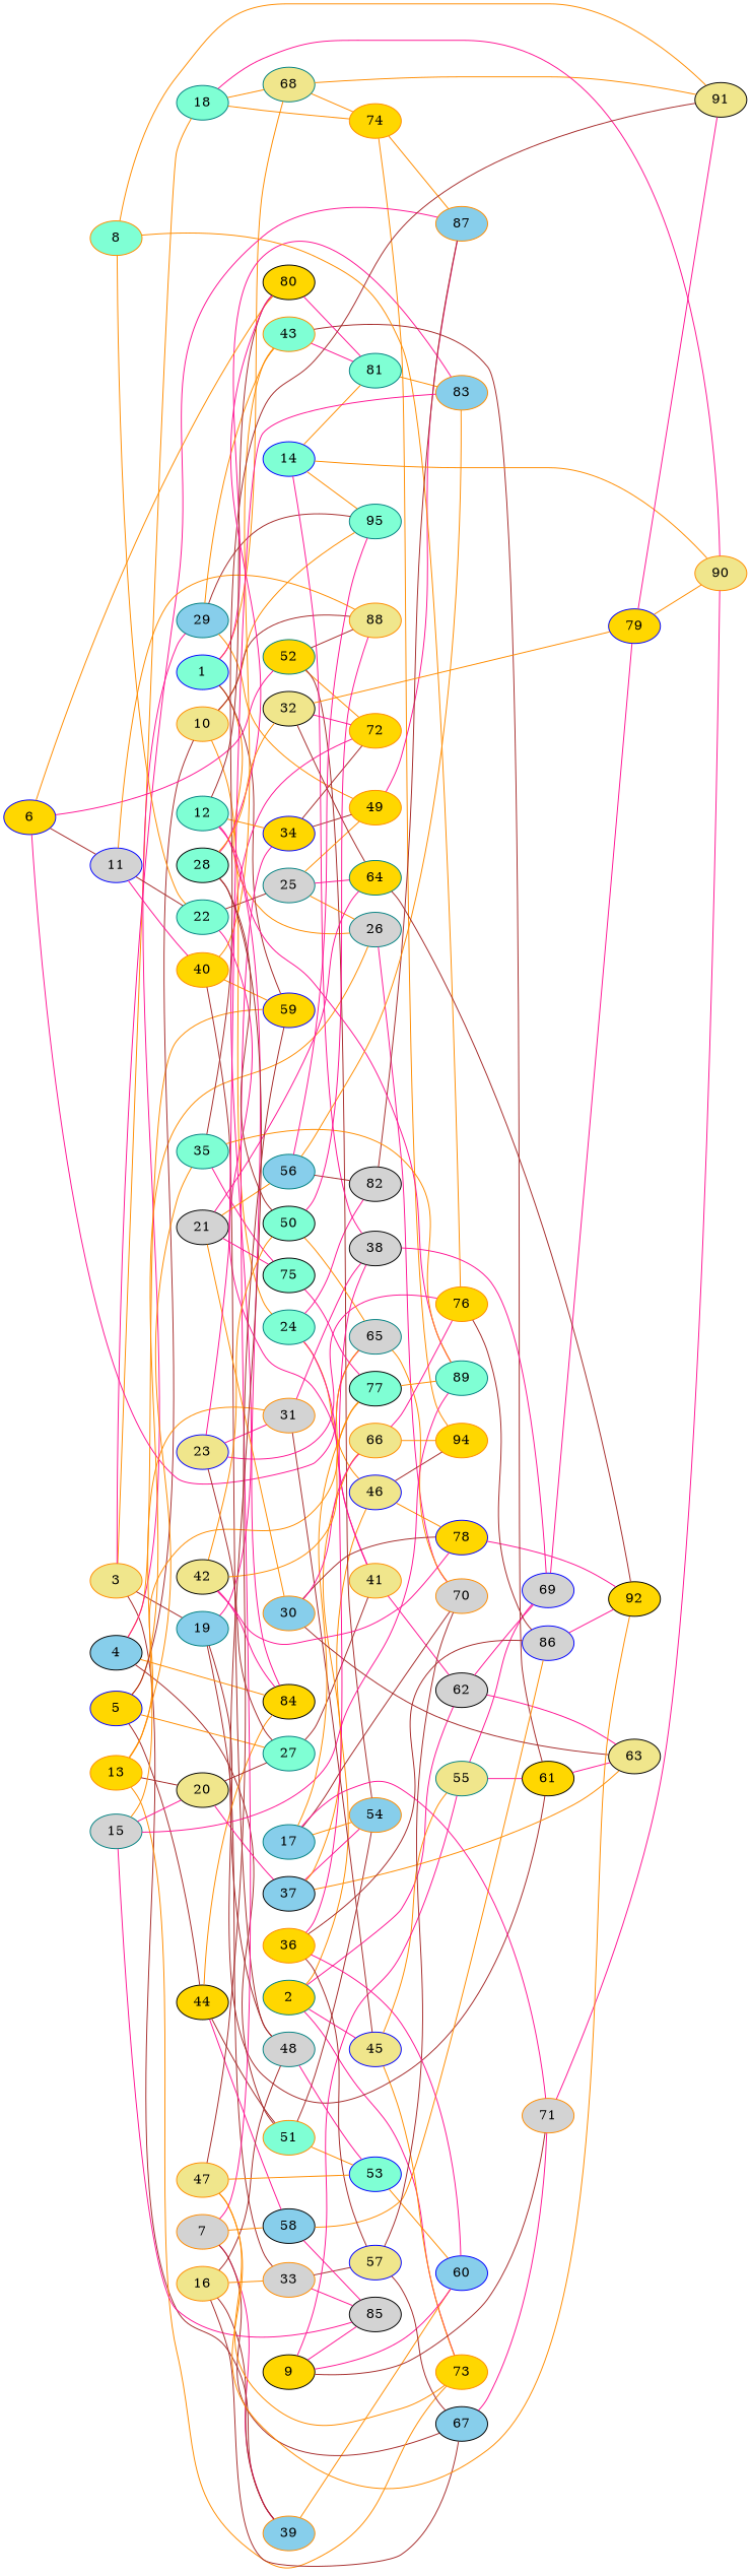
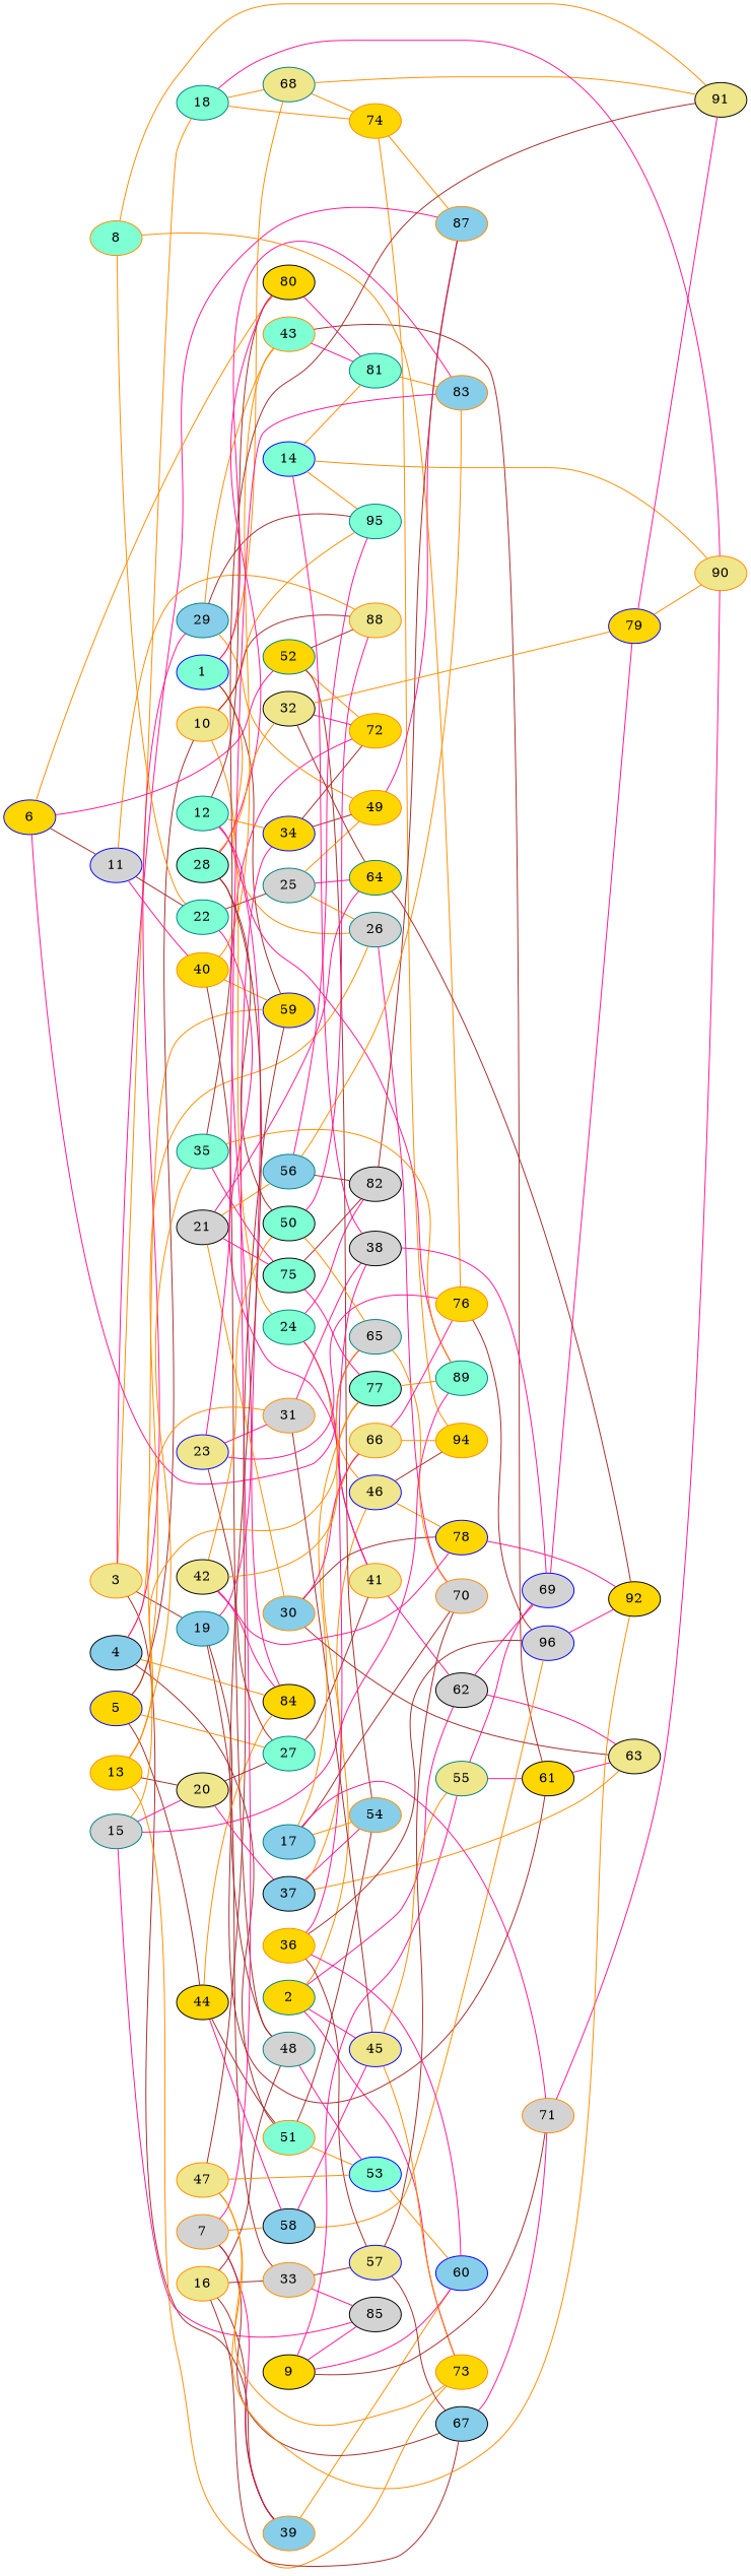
  graph {
    rankdir=LR
    node [color=darkorange fillcolor=gold style=filled]
    edge [color=deeppink]
    1 [color=blue fillcolor=aquamarine]
    26 [color=teal fillcolor=lightgrey]
    59 [color=blue]
    68 [color=teal fillcolor=khaki]
    83 [fillcolor=skyblue]
    70 [fillcolor=lightgrey]
    91 [color=black fillcolor=khaki]
    74
    2 [color=teal]
    45 [color=blue fillcolor=khaki]
    46 [color=blue fillcolor=khaki]
    62 [color=black fillcolor=lightgrey]
    73
    55 [color=teal fillcolor=khaki]
    94
    78 [color=blue]
    63 [color=black fillcolor=khaki]
    69 [color=blue fillcolor=lightgrey]
    3 [fillcolor=khaki]
    18 [color=teal fillcolor=aquamarine]
    19 [color=teal fillcolor=skyblue]
    39 [fillcolor=skyblue]
    87 [fillcolor=skyblue]
    90 [fillcolor=khaki]
    33 [fillcolor=lightgrey]
    61 [color=black]
    72
    60 [color=blue fillcolor=skyblue]
    4 [color=black fillcolor=skyblue]
    29 [color=teal fillcolor=skyblue]
    51 [fillcolor=aquamarine]
    84 [color=black]
    n33 [color=teal fillcolor=aquamarine label=95]
    49
    43 [fillcolor=aquamarine]
    54 [fillcolor=skyblue]
    53 [color=blue fillcolor=aquamarine]
    5 [color=blue]
    10 [fillcolor=khaki]
    27 [color=teal fillcolor=aquamarine]
    44 [color=black]
    24 [color=teal fillcolor=aquamarine]
    88 [fillcolor=khaki]
    41 [fillcolor=khaki]
    58 [color=black fillcolor=skyblue]
    6 [color=blue]
    11 [color=blue fillcolor=lightgrey]
    52 [color=teal]
    65 [color=teal fillcolor=lightgrey]
    80 [color=black]
    22 [color=teal fillcolor=aquamarine]
    40
    81 [color=teal fillcolor=aquamarine]
    7 [fillcolor=lightgrey]
    34 [color=blue]
    67 [color=black fillcolor=skyblue]
    85 [color=black fillcolor=lightgrey]
-   86 [color=blue fillcolor=lightgrey]
+   86 [color=blue fillcolor=lightgrey label=96]
    71 [fillcolor=lightgrey]
    8 [fillcolor=aquamarine]
    76
    25 [color=teal fillcolor=lightgrey]
    9 [color=black]
    82 [color=black fillcolor=lightgrey]
    48 [color=teal fillcolor=lightgrey]
    12 [color=teal fillcolor=aquamarine]
    89 [color=teal fillcolor=aquamarine]
    13
    20 [color=black fillcolor=khaki]
    35 [color=teal fillcolor=aquamarine]
    37 [color=black fillcolor=skyblue]
    75 [color=black fillcolor=aquamarine]
    14 [color=blue fillcolor=aquamarine]
    38 [color=black fillcolor=lightgrey]
    15 [color=teal fillcolor=lightgrey]
    31 [fillcolor=lightgrey]
    16 [fillcolor=khaki]
    57 [color=blue fillcolor=khaki]
    17 [color=teal fillcolor=skyblue]
    77 [color=black fillcolor=aquamarine]
    66 [fillcolor=khaki]
    21 [color=black fillcolor=lightgrey]
    30 [fillcolor=skyblue]
    56 [color=teal fillcolor=skyblue]
    64 [color=teal]
    92 [color=black]
    23 [color=blue fillcolor=khaki]
    28 [color=black fillcolor=aquamarine]
    32 [color=black fillcolor=khaki]
    50 [color=black fillcolor=aquamarine]
    79 [color=blue]
    36
    42 [color=black fillcolor=khaki]
    47 [fillcolor=khaki]
    1 -- 26 [color=darkorange]
    1 -- 59 [color=brown]
    1 -- 68 [color=darkorange]
    1 -- 83
    26 -- 70
    68 -- 91 [color=darkorange]
    68 -- 74 [color=darkorange]
    74 -- 94 [color=darkorange]
    74 -- 87 [color=darkorange]
    2 -- 45
    2 -- 46 [color=darkorange]
    2 -- 62
    2 -- 73
    45 -- 73 [color=darkorange]
    45 -- 55 [color=darkorange]
    46 -- 94 [color=brown]
    46 -- 78 [color=darkorange]
    62 -- 63
    62 -- 69
    55 -- 69
    55 -- 61
    78 -- 92
    69 -- 79
    3 -- 18 [color=darkorange]
    3 -- 19 [color=brown]
    3 -- 39 [color=brown]
    3 -- 87
    18 -- 68 [color=darkorange]
    18 -- 74 [color=darkorange]
    18 -- 90
    19 -- 33 [color=brown]
    19 -- 61 [color=brown]
    19 -- 72
    39 -- 60 [color=darkorange]
    33 -- 85
    33 -- 57 [color=brown]
    61 -- 63
    4 -- 59 [color=darkorange]
    4 -- 29
    4 -- 51 [color=brown]
    4 -- 84 [color=darkorange]
    29 -- n33 [color=brown]
    29 -- 49 [color=darkorange]
    29 -- 43 [color=darkorange]
    51 -- 54 [color=brown]
    51 -- 53 [color=darkorange]
    49 -- 87
    43 -- 61 [color=brown]
    43 -- 81
    53 -- 60 [color=darkorange]
    5 -- 26 [color=darkorange]
    5 -- 10 [color=brown]
    5 -- 27 [color=darkorange]
    5 -- 44 [color=brown]
    10 -- n33 [color=darkorange]
    10 -- 24 [color=darkorange]
    10 -- 88 [color=brown]
    27 -- 41 [color=brown]
    44 -- 51 [color=brown]
    44 -- 84 [color=darkorange]
    44 -- 58
    24 -- 46 [color=darkorange]
    24 -- 41
    24 -- 82
    41 -- 62
-   58 -- 85
+   58 -- 45
    58 -- 86 [color=darkorange]
    6 -- 11 [color=brown]
    6 -- 52
    6 -- 65
    6 -- 80 [color=darkorange]
    11 -- 88 [color=darkorange]
    11 -- 22 [color=brown]
    11 -- 40
    52 -- 72 [color=darkorange]
    52 -- 54 [color=brown]
    52 -- 88 [color=brown]
    65 -- 70 [color=darkorange]
    80 -- 81
    22 -- 41
    22 -- 25 [color=brown]
    40 -- 59 [color=darkorange]
    40 -- 43 [color=darkorange]
    40 -- 48 [color=brown]
    81 -- 83 [color=darkorange]
    7 -- 39
    7 -- 58 [color=darkorange]
    7 -- 34
    7 -- 67 [color=brown]
    34 -- 72 [color=brown]
    34 -- 49 [color=brown]
    67 -- 71
    86 -- 92
    71 -- 90
    8 -- 91 [color=darkorange]
    8 -- 22 [color=darkorange]
    8 -- 76 [color=darkorange]
    76 -- 86 [color=brown]
    25 -- 26 [color=darkorange]
    25 -- 49 [color=darkorange]
    25 -- 64
    9 -- 55
    9 -- 60
    9 -- 85
    9 -- 71 [color=brown]
    82 -- 87 [color=brown]
    48 -- 53
    12 -- 84
    12 -- 80 [color=brown]
    12 -- 34 [color=darkorange]
    12 -- 89
    13 -- 73 [color=darkorange]
    13 -- 65 [color=darkorange]
    13 -- 20 [color=brown]
    13 -- 35 [color=darkorange]
    20 -- 27 [color=brown]
    20 -- 37
    35 -- 91 [color=brown]
    35 -- 89 [color=darkorange]
    35 -- 75
    37 -- 63 [color=darkorange]
    37 -- 54
    37 -- 66 [color=darkorange]
+   75 -- 82 [color=brown]
    75 -- 77
    14 -- 90 [color=darkorange]
    14 -- n33 [color=darkorange]
    14 -- 81 [color=darkorange]
    14 -- 38
    38 -- 69
    15 -- 85
    15 -- 89
    15 -- 20
    15 -- 31 [color=darkorange]
    31 -- 45 [color=brown]
    31 -- 38
    16 -- 39 [color=brown]
-   16 -- 33 [color=darkorange]
+   16 -- 33 [color=brown]
    16 -- 67 [color=brown]
    16 -- 48 [color=brown]
    57 -- 70 [color=brown]
    57 -- 67 [color=brown]
    17 -- 70 [color=brown]
    17 -- 54 [color=darkorange]
    17 -- 71
    17 -- 77 [color=darkorange]
    77 -- 89 [color=darkorange]
    66 -- 94 [color=darkorange]
    66 -- 76
    21 -- 75
    21 -- 30 [color=darkorange]
    21 -- 56 [color=darkorange]
    21 -- 64
    30 -- 78 [color=brown]
    30 -- 63 [color=brown]
    30 -- 66
    56 -- 83 [color=darkorange]
    56 -- n33
    56 -- 82 [color=brown]
    64 -- 92 [color=brown]
    23 -- 83
    23 -- 27 [color=brown]
    23 -- 76
    23 -- 31
    28 -- 80
    28 -- 48 [color=brown]
    28 -- 32 [color=darkorange]
    28 -- 50 [color=brown]
    32 -- 72
    32 -- 64 [color=brown]
    32 -- 79 [color=darkorange]
    50 -- 88
    50 -- 65 [color=darkorange]
    79 -- 91
    79 -- 90 [color=darkorange]
    36 -- 60
    36 -- 86 [color=brown]
    36 -- 38
    36 -- 57 [color=brown]
    42 -- 78
    42 -- 84
    42 -- 77 [color=darkorange]
    42 -- 50 [color=darkorange]
    47 -- 59 [color=brown]
    47 -- 73 [color=darkorange]
    47 -- 53 [color=darkorange]
    47 -- 92 [color=darkorange]
  }
